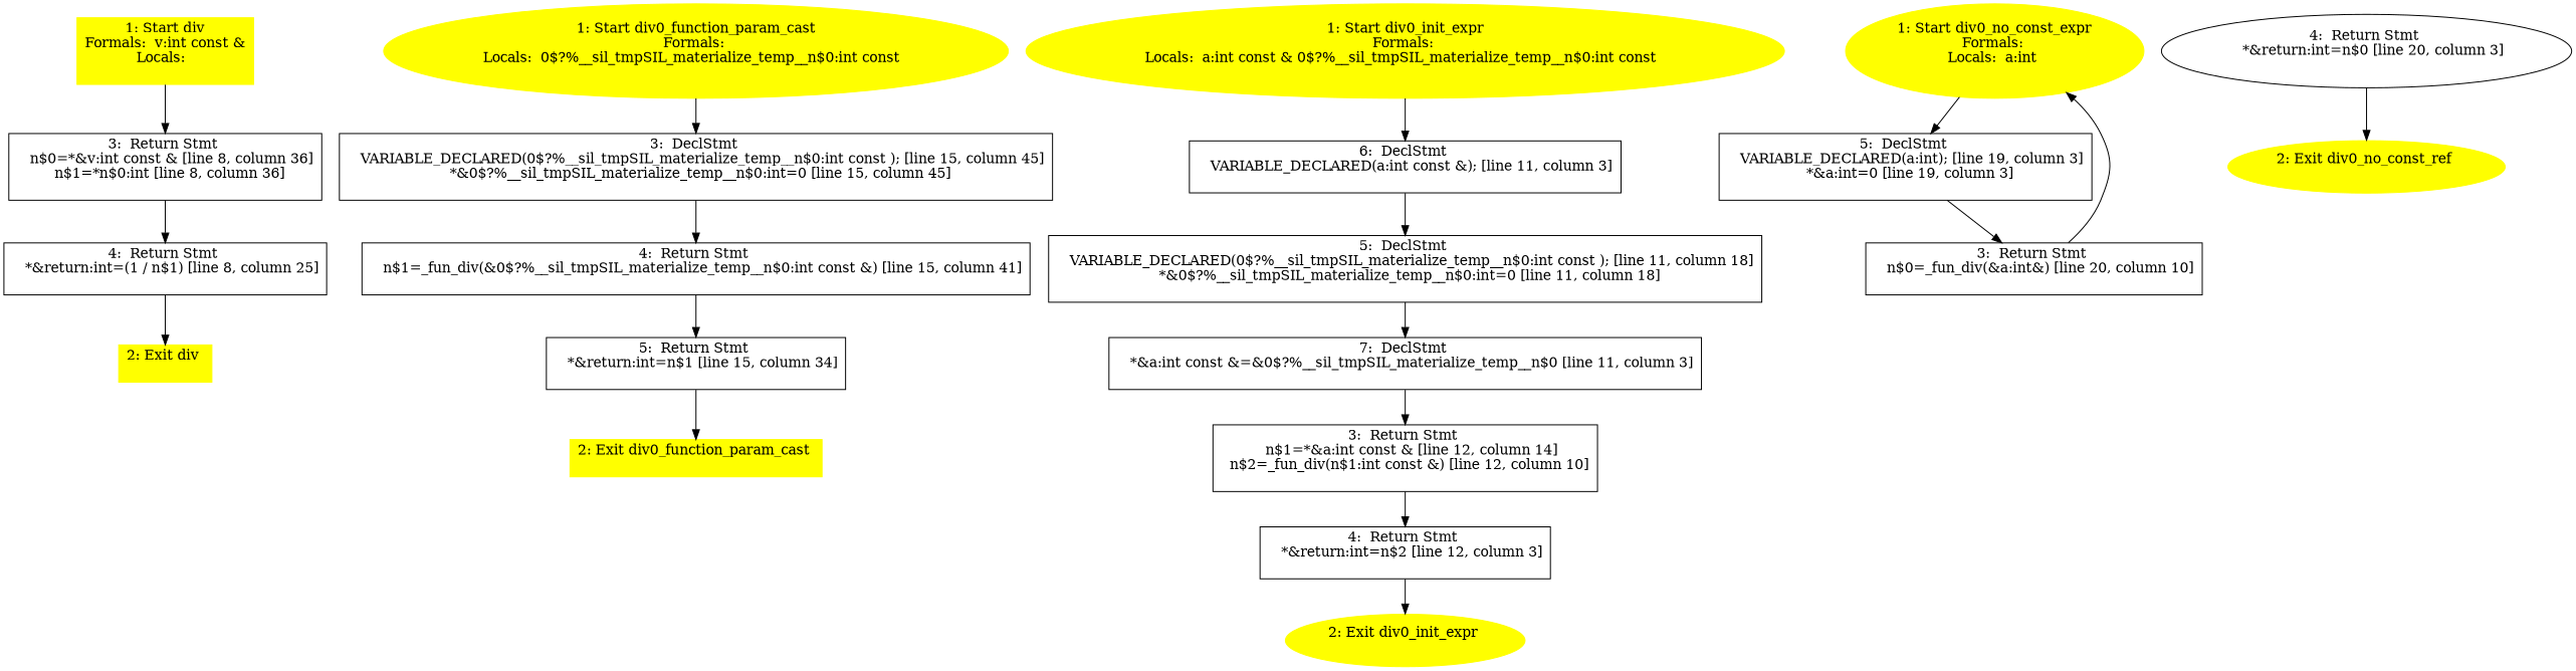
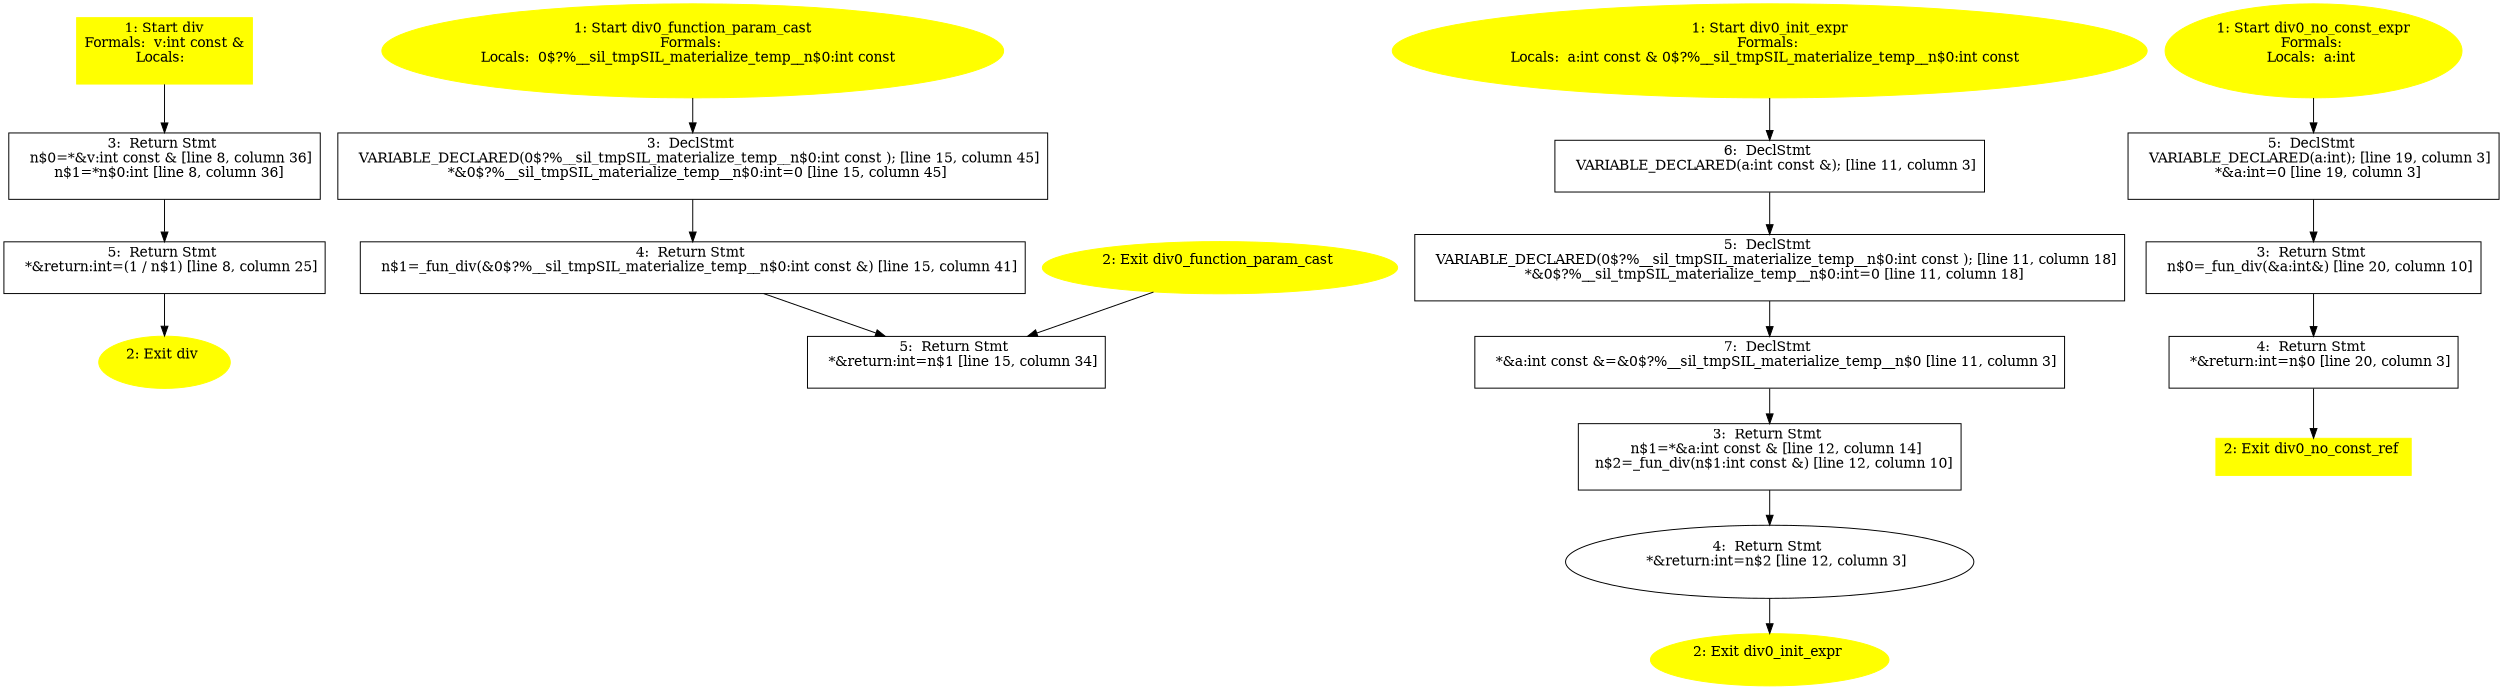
  digraph {
    node [shape=box]
    n1 [color=yellow label="1: Start div\nFormals:  v:int const &\nLocals:  \n  " style=filled]
    n2 [label="3:  Return Stmt \n   n$0=*&v:int const & [line 8, column 36]\n  n$1=*n$0:int [line 8, column 36]\n "]
-   n3 [label="4:  Return Stmt \n   *&return:int=(1 / n$1) [line 8, column 25]\n "]
-   n4 [color=yellow label="2: Exit div \n  " style=filled]
+   n3 [label="5:  Return Stmt \n   *&return:int=(1 / n$1) [line 8, column 25]\n "]
+   n4 [color=yellow label="2: Exit div \n  " style=filled shape=""]
    n5 [color=yellow label="1: Start div0_function_param_cast\nFormals: \nLocals:  0$?%__sil_tmpSIL_materialize_temp__n$0:int const  \n  " style=filled shape=""]
    n6 [label="3:  DeclStmt \n   VARIABLE_DECLARED(0$?%__sil_tmpSIL_materialize_temp__n$0:int const ); [line 15, column 45]\n  *&0$?%__sil_tmpSIL_materialize_temp__n$0:int=0 [line 15, column 45]\n "]
    n7 [label="4:  Return Stmt \n   n$1=_fun_div(&0$?%__sil_tmpSIL_materialize_temp__n$0:int const &) [line 15, column 41]\n "]
    n8 [label="5:  Return Stmt \n   *&return:int=n$1 [line 15, column 34]\n "]
-   n9 [color=yellow label="2: Exit div0_function_param_cast \n  " style=filled]
+   n9 [color=yellow label="2: Exit div0_function_param_cast \n  " style=filled shape=""]
    n10 [color=yellow label="1: Start div0_init_expr\nFormals: \nLocals:  a:int const & 0$?%__sil_tmpSIL_materialize_temp__n$0:int const  \n  " style=filled shape=""]
    n11 [label="6:  DeclStmt \n   VARIABLE_DECLARED(a:int const &); [line 11, column 3]\n "]
    n12 [label="5:  DeclStmt \n   VARIABLE_DECLARED(0$?%__sil_tmpSIL_materialize_temp__n$0:int const ); [line 11, column 18]\n  *&0$?%__sil_tmpSIL_materialize_temp__n$0:int=0 [line 11, column 18]\n "]
    n13 [label="7:  DeclStmt \n   *&a:int const &=&0$?%__sil_tmpSIL_materialize_temp__n$0 [line 11, column 3]\n "]
    n14 [color=yellow label="2: Exit div0_init_expr \n  " style=filled shape=""]
    n15 [label="3:  Return Stmt \n   n$1=*&a:int const & [line 12, column 14]\n  n$2=_fun_div(n$1:int const &) [line 12, column 10]\n "]
-   n16 [label="4:  Return Stmt \n   *&return:int=n$2 [line 12, column 3]\n "]
+   n16 [label="4:  Return Stmt \n   *&return:int=n$2 [line 12, column 3]\n " shape=ellipse]
    n17 [color=yellow label="1: Start div0_no_const_expr\nFormals: \nLocals:  a:int \n  " style=filled shape=""]
    n18 [label="5:  DeclStmt \n   VARIABLE_DECLARED(a:int); [line 19, column 3]\n  *&a:int=0 [line 19, column 3]\n "]
    n19 [label="3:  Return Stmt \n   n$0=_fun_div(&a:int&) [line 20, column 10]\n "]
-   n20 [label="4:  Return Stmt \n   *&return:int=n$0 [line 20, column 3]\n " shape=ellipse]
-   n21 [color=yellow label="2: Exit div0_no_const_ref \n  " style=filled shape=""]
+   n20 [label="4:  Return Stmt \n   *&return:int=n$0 [line 20, column 3]\n "]
+   n21 [color=yellow label="2: Exit div0_no_const_ref \n  " style=filled]
    n1 -> n2
    n2 -> n3
    n3 -> n4
    n5 -> n6
    n6 -> n7
    n7 -> n8
-   n8 -> n9
+   n9 -> n8
    n10 -> n11
    n11 -> n12
    n12 -> n13
    n13 -> n15
    n15 -> n16
    n16 -> n14
    n17 -> n18
    n18 -> n19
-   n19 -> n17
+   n19 -> n20
    n20 -> n21
  }
